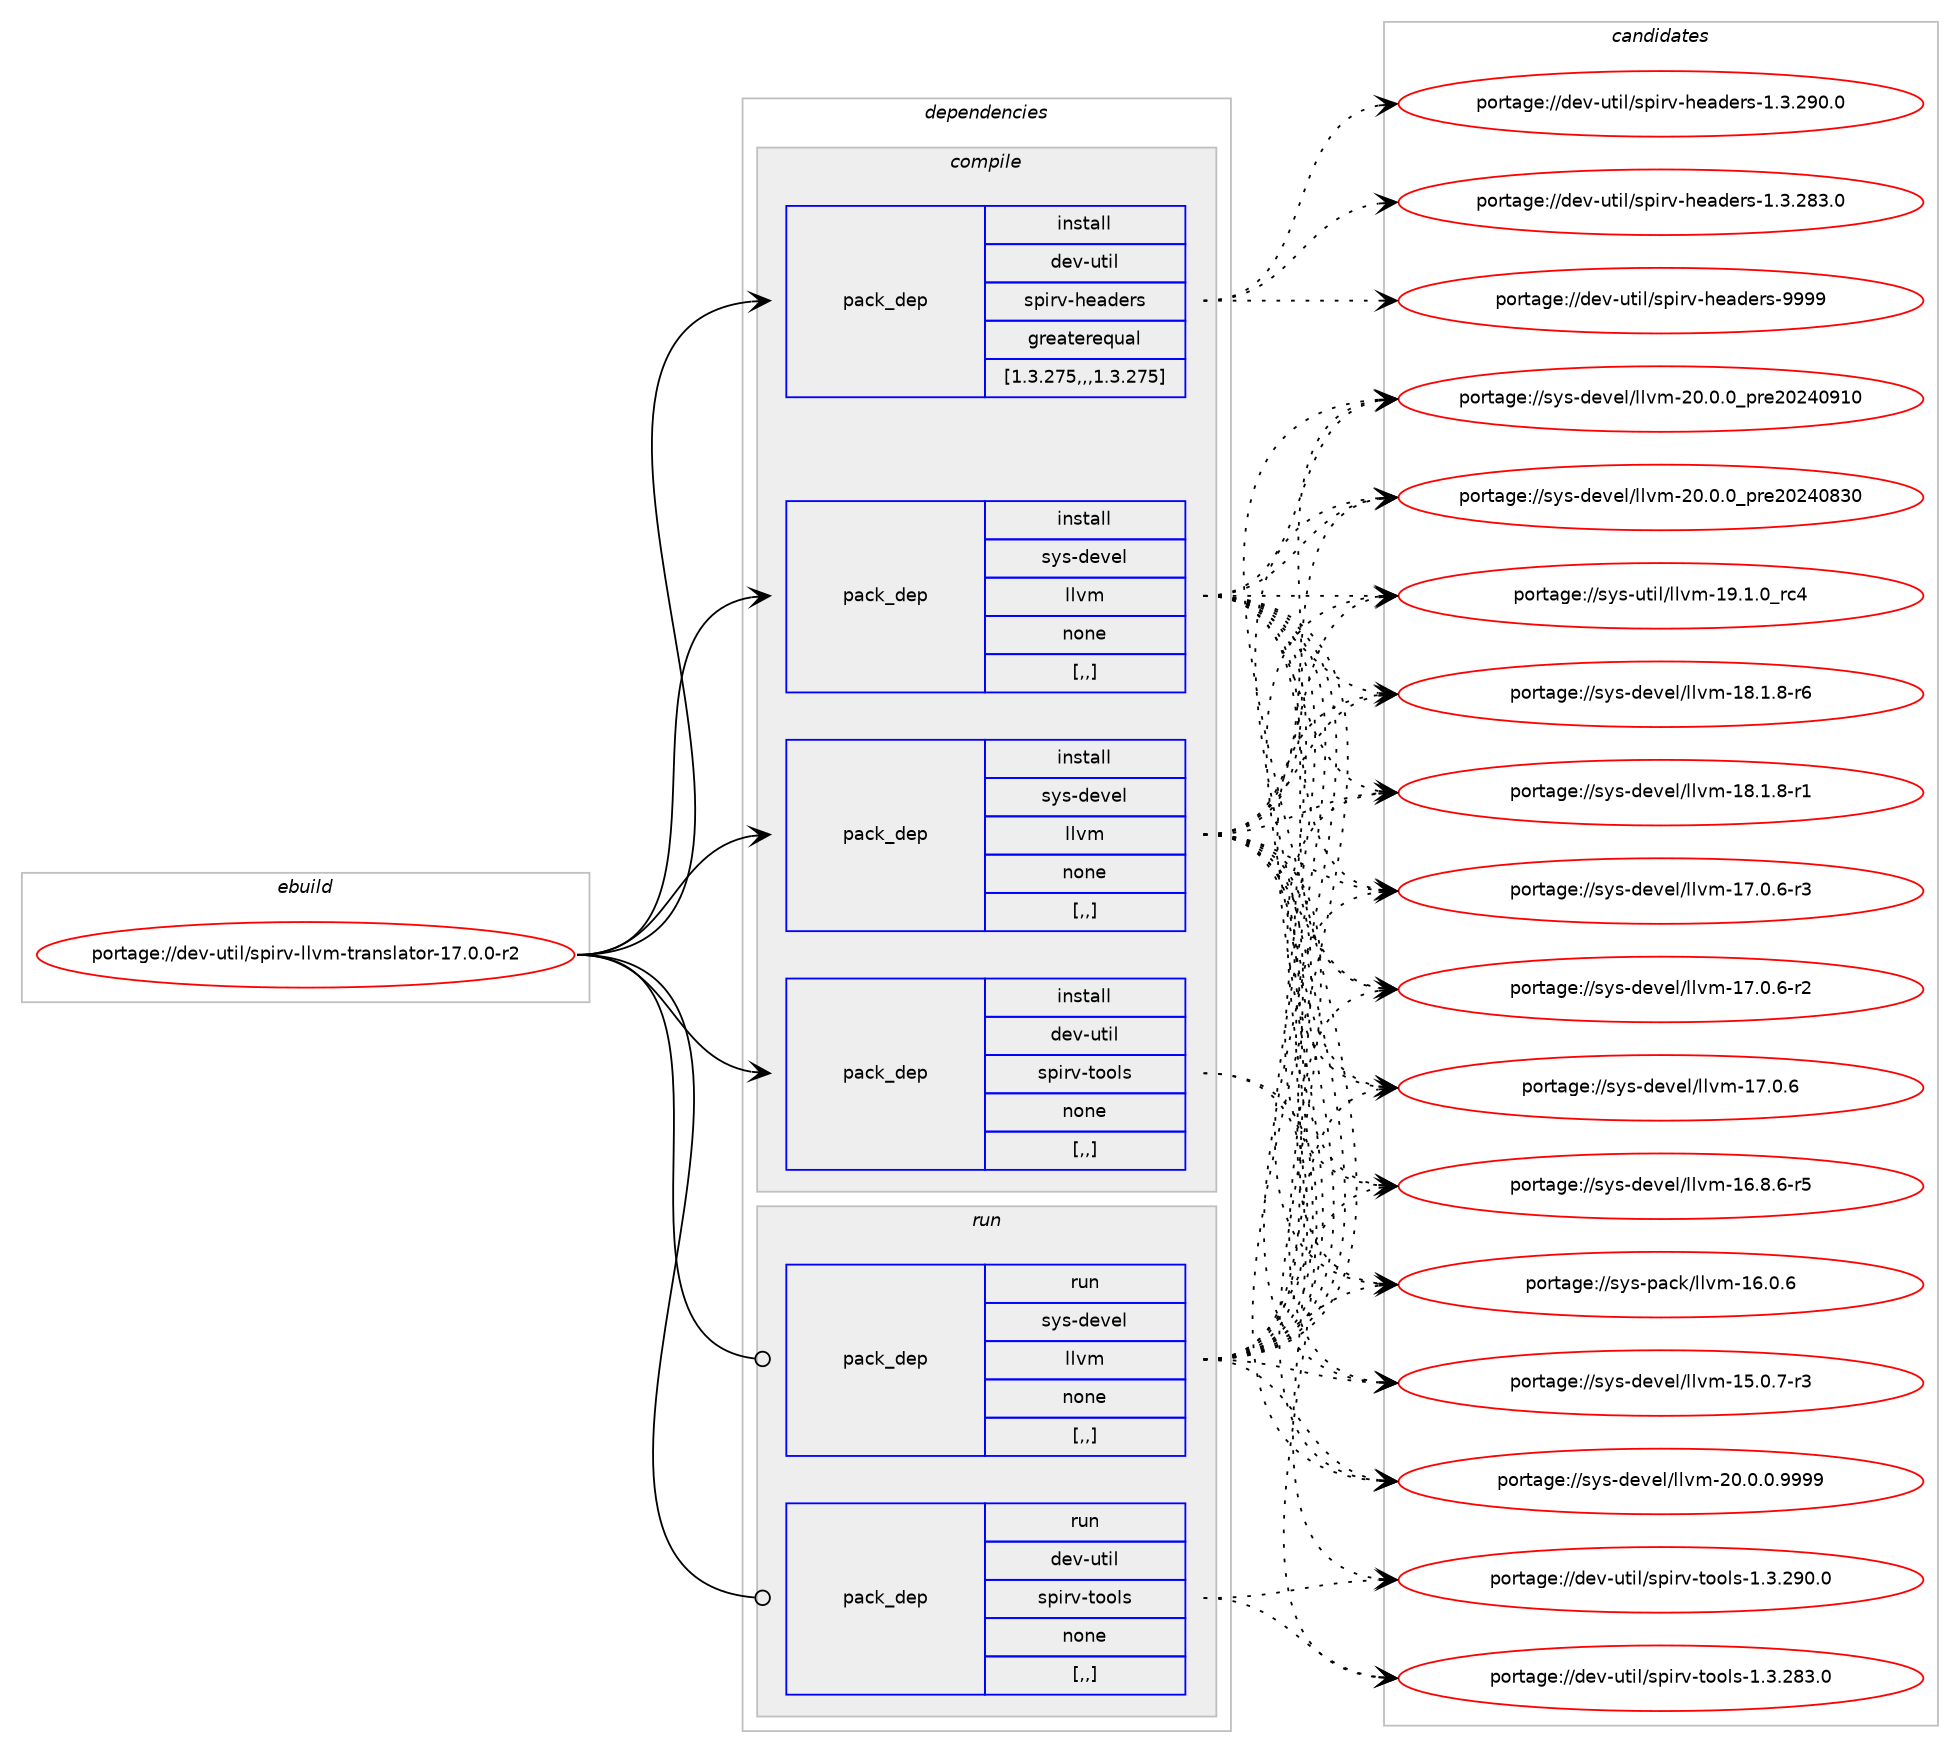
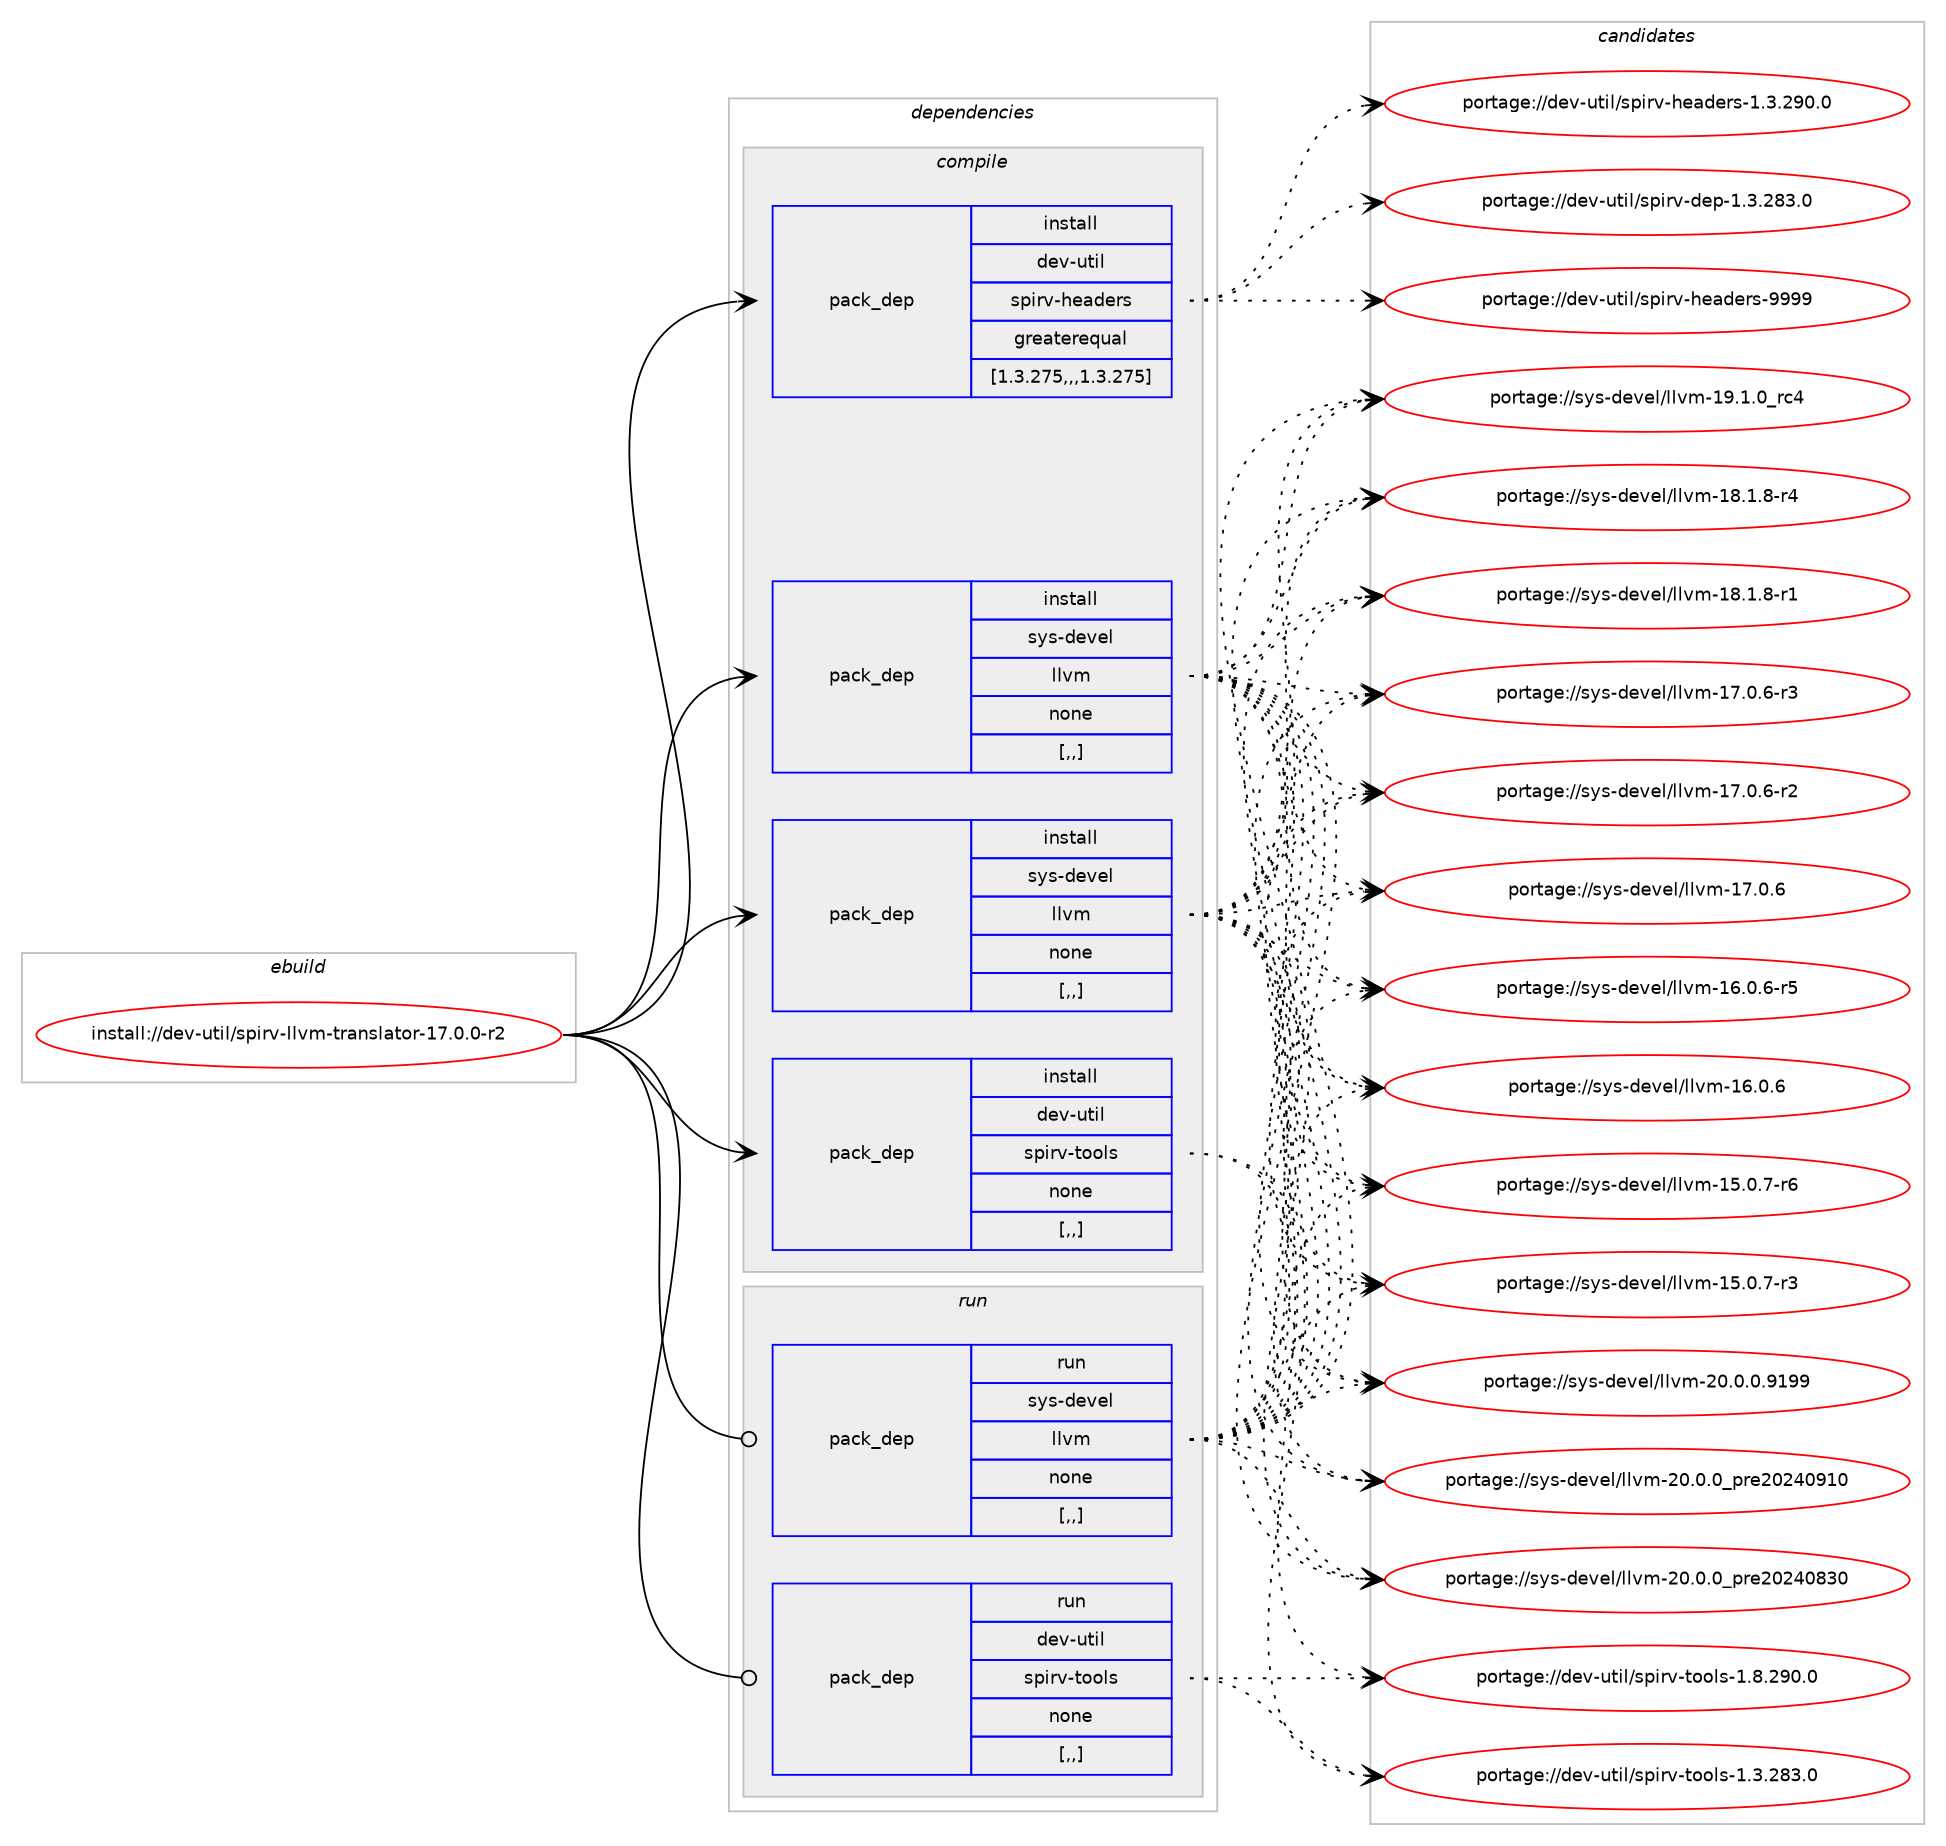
  digraph {
    compound=true
    concentrate=true
    fontname=Helvetica
    fontsize=10
    newrank=true
    rankdir=LR
    ranksep=1.5
    node [color=red fontname=Helvetica fontsize=10]
    edge [arrowhead=vee headport=w style=dotted tailport=e weight=100]
-   n1 [label="portage://dev-util/spirv-llvm-translator-17.0.0-r2" width=4]
+   n1 [label="install://dev-util/spirv-llvm-translator-17.0.0-r2" width=4]
    n2 [color=blue label=<<TABLE BORDER="0" CELLBORDER="1" CELLSPACING="0" CELLPADDING="4" WIDTH="220"><TR><TD ROWSPAN="6" CELLPADDING="30">pack_dep</TD></TR><TR><TD WIDTH="110">install</TD></TR><TR><TD>dev-util</TD></TR><TR><TD>spirv-headers</TD></TR><TR><TD>greaterequal</TD></TR><TR><TD>[1.3.275,,,1.3.275]</TD></TR></TABLE>> shape=none]
    n3 [color=blue label=<<TABLE BORDER="0" CELLBORDER="1" CELLSPACING="0" CELLPADDING="4" WIDTH="220"><TR><TD ROWSPAN="6" CELLPADDING="30">pack_dep</TD></TR><TR><TD WIDTH="110">install</TD></TR><TR><TD>dev-util</TD></TR><TR><TD>spirv-tools</TD></TR><TR><TD>none</TD></TR><TR><TD>[,,]</TD></TR></TABLE>> shape=none]
    n4 [color=blue label=<<TABLE BORDER="0" CELLBORDER="1" CELLSPACING="0" CELLPADDING="4" WIDTH="220"><TR><TD ROWSPAN="6" CELLPADDING="30">pack_dep</TD></TR><TR><TD WIDTH="110">install</TD></TR><TR><TD>sys-devel</TD></TR><TR><TD>llvm</TD></TR><TR><TD>none</TD></TR><TR><TD>[,,]</TD></TR></TABLE>> shape=none]
    n5 [color=blue label=<<TABLE BORDER="0" CELLBORDER="1" CELLSPACING="0" CELLPADDING="4" WIDTH="220"><TR><TD ROWSPAN="6" CELLPADDING="30">pack_dep</TD></TR><TR><TD WIDTH="110">install</TD></TR><TR><TD>sys-devel</TD></TR><TR><TD>llvm</TD></TR><TR><TD>none</TD></TR><TR><TD>[,,]</TD></TR></TABLE>> shape=none]
    n6 [color=blue label=<<TABLE BORDER="0" CELLBORDER="1" CELLSPACING="0" CELLPADDING="4" WIDTH="220"><TR><TD ROWSPAN="6" CELLPADDING="30">pack_dep</TD></TR><TR><TD WIDTH="110">run</TD></TR><TR><TD>dev-util</TD></TR><TR><TD>spirv-tools</TD></TR><TR><TD>none</TD></TR><TR><TD>[,,]</TD></TR></TABLE>> shape=none]
    n7 [color=blue label=<<TABLE BORDER="0" CELLBORDER="1" CELLSPACING="0" CELLPADDING="4" WIDTH="220"><TR><TD ROWSPAN="6" CELLPADDING="30">pack_dep</TD></TR><TR><TD WIDTH="110">run</TD></TR><TR><TD>sys-devel</TD></TR><TR><TD>llvm</TD></TR><TR><TD>none</TD></TR><TR><TD>[,,]</TD></TR></TABLE>> shape=none]
    n8 [label="portage://dev-util/spirv-headers-9999" width=4]
    n9 [label="portage://dev-util/spirv-headers-1.3.290.0" width=4]
-   n10 [label="portage://dev-util/spirv-headers-1.3.283.0" width=4]
-   n11 [label="portage://dev-util/spirv-tools-1.3.290.0" width=4]
+   n10 [label="portage://dev-util/spirv-dep-1.3.283.0" width=4]
+   n11 [label="portage://dev-util/spirv-tools-1.8.290.0" width=4]
    n12 [label="portage://dev-util/spirv-tools-1.3.283.0" width=4]
-   n13 [label="portage://sys-devel/llvm-20.0.0.9999" width=4]
+   n13 [label="portage://sys-devel/llvm-20.0.0.9199" width=4]
    n14 [label="portage://sys-devel/llvm-20.0.0_pre20240910" width=4]
    n15 [label="portage://sys-devel/llvm-20.0.0_pre20240830" width=4]
-   n16 [label="portage://sys-util/llvm-19.1.0_rc4" width=4]
-   n17 [label="portage://sys-devel/llvm-18.1.8-r6" width=4]
+   n16 [label="portage://sys-devel/llvm-19.1.0_rc4" width=4]
+   n17 [label="portage://sys-devel/llvm-18.1.8-r4" width=4]
    n18 [label="portage://sys-devel/llvm-18.1.8-r1" width=4]
    n19 [label="portage://sys-devel/llvm-17.0.6-r3" width=4]
    n20 [label="portage://sys-devel/llvm-17.0.6-r2" width=4]
    n21 [label="portage://sys-devel/llvm-17.0.6" width=4]
-   n22 [label="portage://sys-devel/llvm-16.8.6-r5" width=4]
-   n23 [label="portage://sys-pack/llvm-16.0.6" width=4]
+   n22 [label="portage://sys-devel/llvm-16.0.6-r5" width=4]
+   n23 [label="portage://sys-devel/llvm-16.0.6" width=4]
+   n24 [label="portage://sys-devel/llvm-15.0.7-r6" width=4]
    n25 [label="portage://sys-devel/llvm-15.0.7-r3" width=4]
    subgraph cluster_1 {
      color=gray
      label=<<i>ebuild</i>>
      n1
    }
    subgraph cluster_2 {
      color=gray
      label=<<i>dependencies</i>>
      subgraph cluster_3 {
        color=gray
        fillcolor="#eeeeee"
        label=<<i>compile</i>>
        style=filled
        subgraph sub_4 {
          color=gray
          fillcolor="#eeeeee"
          label=<<i>compile</i>>
          style=filled
          n2
        }
        subgraph sub_5 {
          color=gray
          fillcolor="#eeeeee"
          label=<<i>compile</i>>
          style=filled
          n3
        }
        subgraph sub_6 {
          color=gray
          fillcolor="#eeeeee"
          label=<<i>compile</i>>
          style=filled
          n4
        }
        subgraph sub_7 {
          color=gray
          fillcolor="#eeeeee"
          label=<<i>compile</i>>
          style=filled
          n5
        }
      }
      subgraph cluster_8 {
        color=gray
        fillcolor="#eeeeee"
        label=<<i>compile and run</i>>
        style=filled
      }
      subgraph cluster_9 {
        color=gray
        fillcolor="#eeeeee"
        label=<<i>run</i>>
        style=filled
        subgraph sub_10 {
          color=gray
          fillcolor="#eeeeee"
          label=<<i>run</i>>
          style=filled
          n6
        }
        subgraph sub_11 {
          color=gray
          fillcolor="#eeeeee"
          label=<<i>run</i>>
          style=filled
          n7
        }
      }
    }
    subgraph cluster_12 {
      color=gray
      label=<<i>candidates</i>>
      rank=same
      subgraph sub_13 {
        color=black
        label=<<i>candidates</i>>
        nodesep=1
        rank=same
        n8
        n9
        n10
      }
      subgraph sub_14 {
        color=black
        label=<<i>candidates</i>>
        nodesep=1
        rank=same
        n11
        n12
      }
      subgraph sub_15 {
        color=black
        label=<<i>candidates</i>>
        nodesep=1
        rank=same
        n13
        n14
        n15
        n16
        n17
        n18
        n19
        n20
        n21
        n22
        n23
+       n24
        n25
      }
      subgraph sub_16 {
        color=black
        label=<<i>candidates</i>>
        nodesep=1
        rank=same
        n13
        n14
        n15
        n16
        n17
        n18
        n19
        n20
        n21
        n22
        n23
+       n24
        n25
      }
      subgraph sub_17 {
        color=black
        label=<<i>candidates</i>>
        nodesep=1
        rank=same
        n11
        n12
      }
      subgraph sub_18 {
        color=black
        label=<<i>candidates</i>>
        nodesep=1
        rank=same
        n13
        n14
        n15
        n16
        n17
        n18
        n19
        n20
        n21
        n22
        n23
+       n24
        n25
      }
    }
    n1 -> n2 [style=solid weight=20]
    n1 -> n3 [style=solid weight=20]
    n1 -> n4 [style=solid weight=20]
    n1 -> n5 [style=solid weight=20]
    n1 -> n6 [arrowhead=odot style=solid weight=20]
    n1 -> n7 [arrowhead=odot style=solid weight=20]
    n2 -> n8
    n2 -> n9
    n2 -> n10
    n3 -> n11
    n3 -> n12
    n4 -> n13
    n4 -> n14
    n4 -> n15
    n4 -> n16
    n4 -> n17
    n4 -> n18
    n4 -> n19
    n4 -> n20
    n4 -> n21
    n4 -> n22
    n4 -> n23
+   n4 -> n24
    n4 -> n25
    n5 -> n13
    n5 -> n14
    n5 -> n15
    n5 -> n16
    n5 -> n17
    n5 -> n18
    n5 -> n19
    n5 -> n20
    n5 -> n21
    n5 -> n22
    n5 -> n23
+   n5 -> n24
    n5 -> n25
    n6 -> n11
    n6 -> n12
    n7 -> n13
    n7 -> n14
    n7 -> n15
    n7 -> n16
    n7 -> n17
    n7 -> n18
    n7 -> n19
    n7 -> n20
    n7 -> n21
    n7 -> n22
    n7 -> n23
+   n7 -> n24
    n7 -> n25
  }
